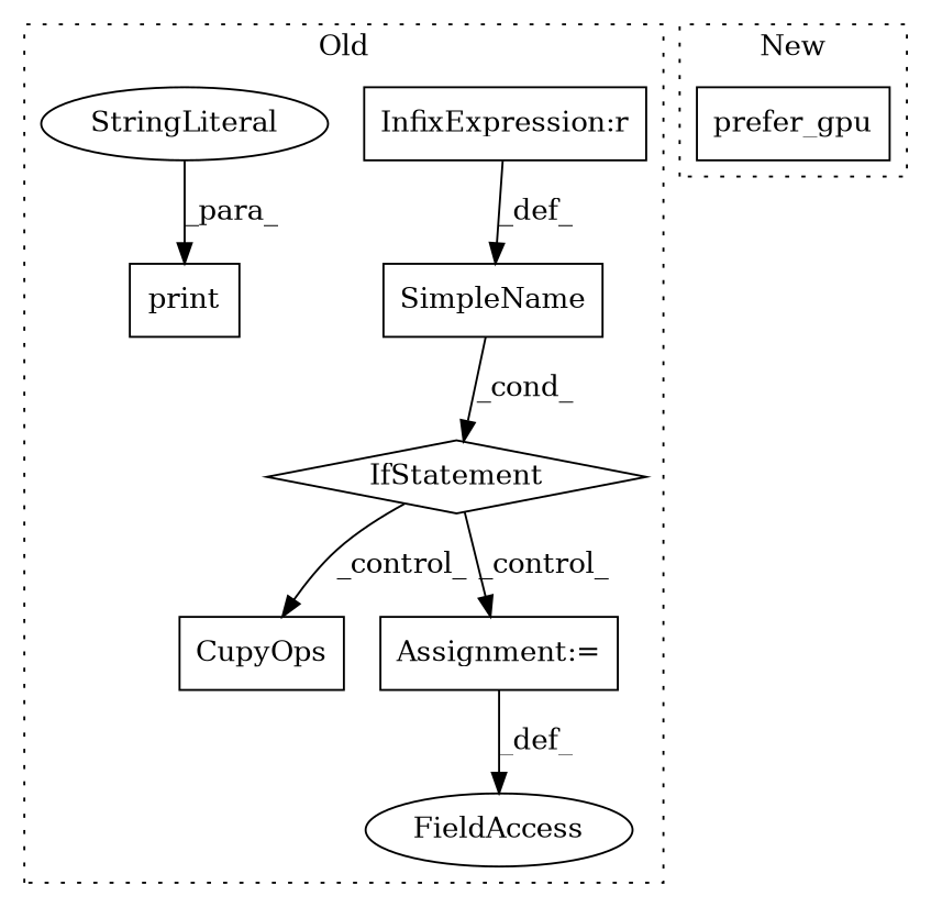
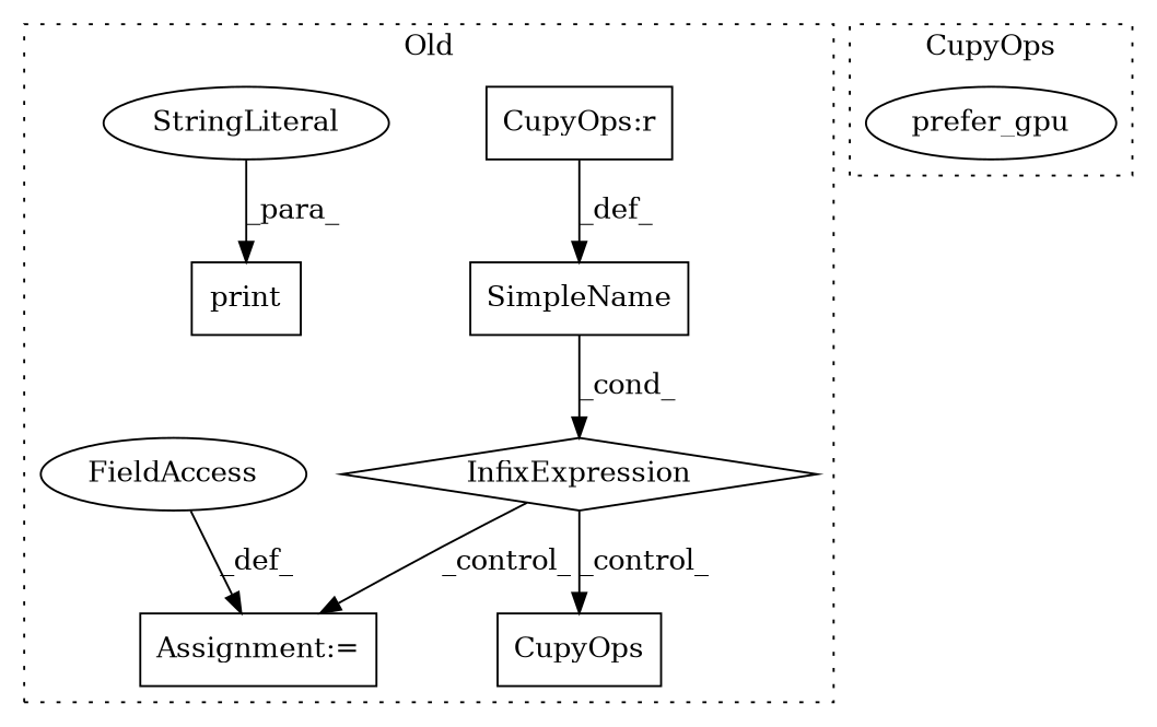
  digraph {
    node [a=32 l=9 shape=box]
    n1 [label=CupyOps s=5944]
-   n2 [a=27 l=4 label="InfixExpression:r" s=5829]
+   n2 [a=27 l=4 label="CupyOps:r" s=5829]
    n3 [a=42 label=SimpleName l=""]
-   n4 [a=25 l="4,2" label=IfStatement s="5815,5837" shape=diamond]
+   n4 [a=25 l="4,2" label=InfixExpression s="5815,5837" shape=diamond]
    n5 [a=22 label=FieldAccess s=5934 shape=ellipse]
    n6 [a=7 l=1 label="Assignment:=" s=5943]
    n7 [l="6,1" label=print s="5847,5862"]
    n8 [a=45 label=StringLiteral s=5853 shape=ellipse]
-   n9 [l=12 label=prefer_gpu s=5852]
+   n9 [l=12 label=prefer_gpu s=5852 shape=ellipse]
    subgraph cluster_1 {
      label=Old
      style=dotted
      n1
      n2
      n3
      n4
      n5
      n6
      n7
      n8
    }
    subgraph cluster_2 {
-     label=New
+     label=CupyOps
      style=dotted
      n9
    }
    n2 -> n3 [label=_def_]
    n3 -> n4 [label=_cond_]
    n4 -> n1 [label=_control_]
    n4 -> n6 [label=_control_]
-   n6 -> n5 [label=_def_]
+   n5 -> n6 [label=_def_]
    n8 -> n7 [label=_para_]
  }
